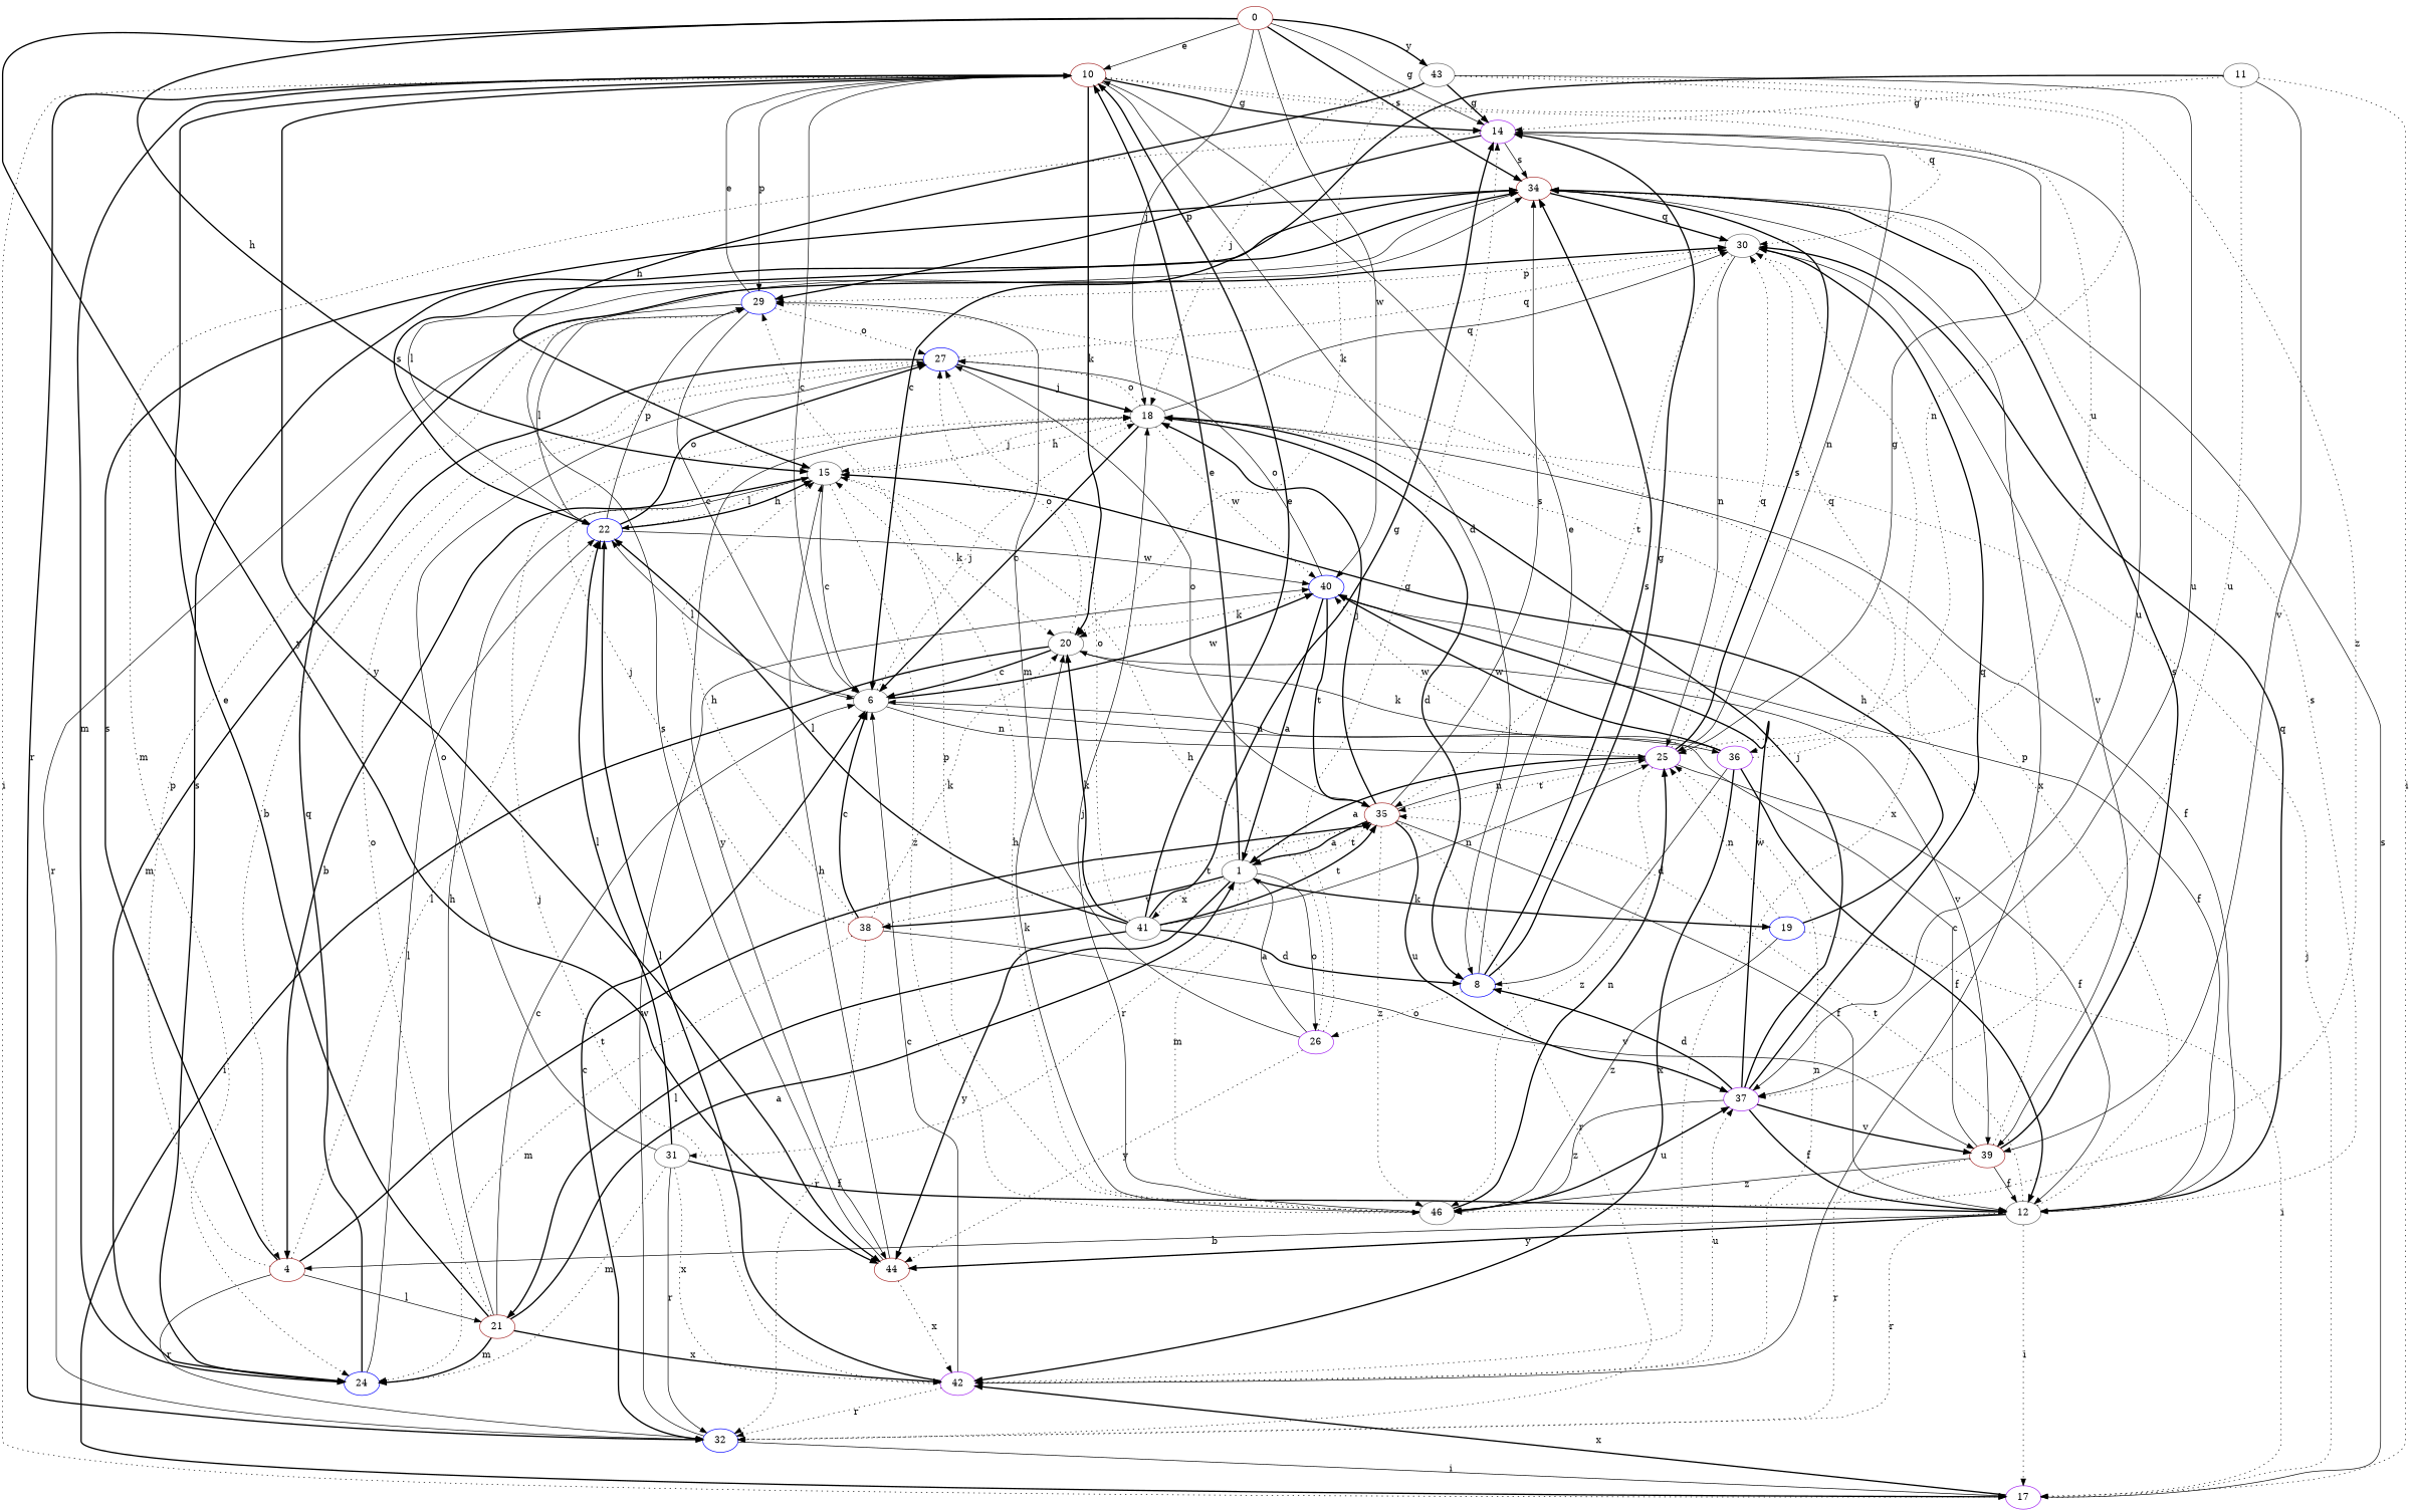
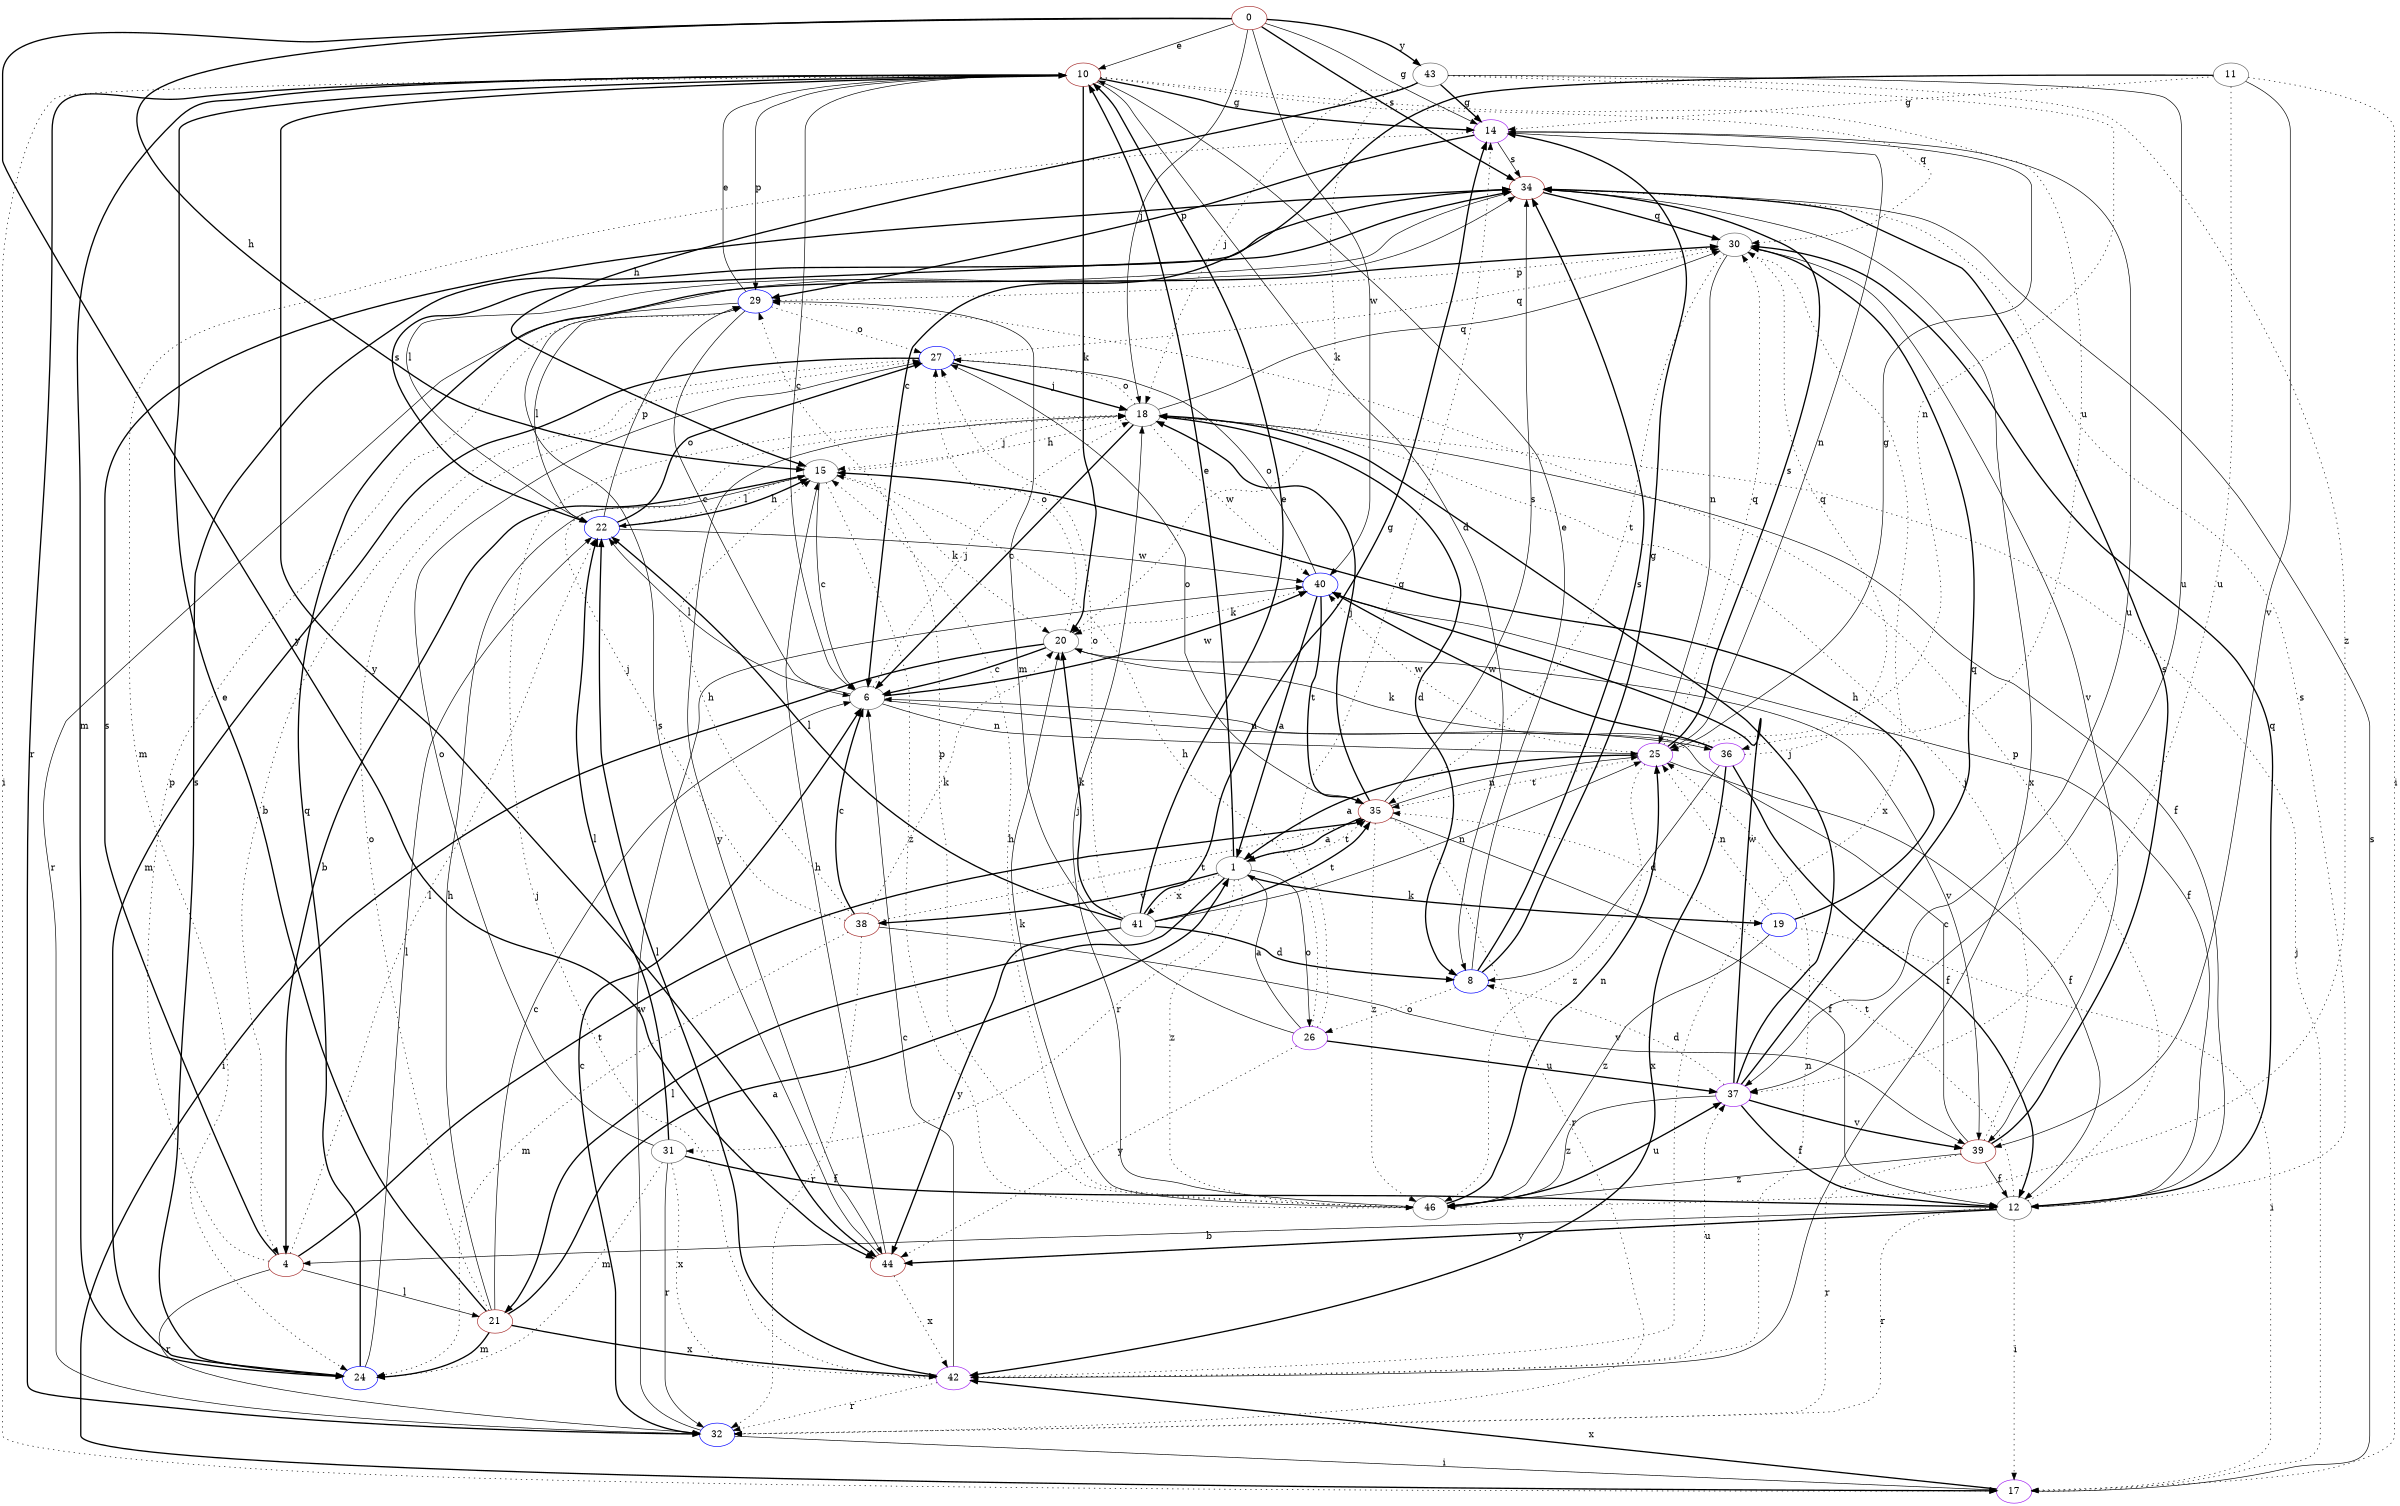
  strict digraph {
    node [color=gray40]
    edge [style=bold]
    0 [color=brown]
    10 [color=brown]
    14 [color=purple]
    15
    18
    34 [color=brown]
    40 [color=blue]
    43
    44 [color=brown]
    29 [color=blue]
    32 [color=blue]
    6
    36 [color=purple]
    8 [color=blue]
    17 [color=purple]
    20
    24 [color=blue]
    30
    25 [color=purple]
    37 [color=purple]
    46
    4 [color=brown]
    22 [color=blue]
    12
    27 [color=blue]
    42 [color=purple]
    1
    35 [color=brown]
    19 [color=blue]
    21 [color=brown]
    26 [color=purple]
    31
    38 [color=brown]
    41
    11
    39 [color=brown]
    0 -> 10 [label=e style=solid]
    0 -> 14 [label=g style=solid]
    0 -> 15 [label=h]
    0 -> 18 [label=j style=solid]
    0 -> 34 [label=s]
    0 -> 40 [label=w style=solid]
    0 -> 43 [label=y]
    0 -> 44 [label=y]
    10 -> 14 [label=g]
    10 -> 44 [label=y]
    10 -> 29 [label=p style=solid]
    10 -> 32 [label=r]
    10 -> 6 [label=c style=solid]
    10 -> 36 [label=u style=dotted]
    10 -> 8 [label=d style=solid]
    10 -> 17 [label=i style=dotted]
    10 -> 20 [label=k]
    10 -> 24 [label=m]
    10 -> 30 [label=q style=dotted]
    14 -> 34 [label=s style=solid]
    14 -> 29 [label=p]
    14 -> 24 [label=m style=dotted]
    14 -> 25 [label=n style=solid]
    14 -> 37 [label=u style=solid]
    15 -> 18 [label=j style=dotted]
    15 -> 6 [label=c style=solid]
    15 -> 20 [label=k style=dotted]
    15 -> 46 [label=z style=dotted]
    15 -> 4 [label=b]
    15 -> 22 [label=l style=dotted]
    18 -> 15 [label=h style=dotted]
    18 -> 40 [label=w style=dotted]
    18 -> 44 [label=y style=solid]
    18 -> 6 [label=c]
    18 -> 8 [label=d]
    18 -> 30 [label=q style=solid]
    18 -> 12 [label=f style=solid]
    18 -> 27 [label=o style=dotted]
    34 -> 30 [label=q]
    34 -> 22 [label=l style=solid]
    34 -> 42 [label=x style=solid]
    40 -> 20 [label=k style=dotted]
    40 -> 12 [label=f style=solid]
    40 -> 27 [label=o style=solid]
    40 -> 1 [label=a]
    40 -> 35 [label=t]
    43 -> 14 [label=g]
    43 -> 15 [label=h]
    43 -> 18 [label=j style=dotted]
    43 -> 20 [label=k style=dotted]
    43 -> 25 [label=n style=dotted]
    43 -> 37 [label=u style=solid]
    43 -> 46 [label=z style=dotted]
    44 -> 15 [label=h style=solid]
    44 -> 34 [label=s style=solid]
    44 -> 42 [label=x style=dotted]
    29 -> 10 [label=e style=solid]
    29 -> 32 [label=r style=solid]
    29 -> 6 [label=c style=solid]
    29 -> 22 [label=l style=solid]
    29 -> 27 [label=o style=dotted]
    32 -> 40 [label=w style=solid]
    32 -> 6 [label=c]
    32 -> 17 [label=i style=solid]
    6 -> 18 [label=j style=dotted]
    6 -> 40 [label=w]
    6 -> 36 [label=u style=solid]
    6 -> 25 [label=n style=solid]
    6 -> 22 [label=l style=solid]
    36 -> 40 [label=w]
    36 -> 8 [label=d style=solid]
    36 -> 20 [label=k style=solid]
    36 -> 30 [label=q style=dotted]
    36 -> 12 [label=f]
    36 -> 42 [label=x]
    8 -> 10 [label=e style=solid]
    8 -> 14 [label=g]
    8 -> 34 [label=s]
    8 -> 26 [label=o style=dotted]
    17 -> 18 [label=j style=dotted]
    17 -> 34 [label=s style=solid]
    17 -> 42 [label=x]
    20 -> 6 [label=c]
    20 -> 17 [label=i]
    20 -> 27 [label=o style=dotted]
    20 -> 39 [label=v style=solid]
    24 -> 34 [label=s]
    24 -> 30 [label=q]
    24 -> 22 [label=l style=solid]
    30 -> 29 [label=p style=dotted]
    30 -> 25 [label=n style=solid]
    30 -> 42 [label=x style=dotted]
    30 -> 35 [label=t style=dotted]
    30 -> 39 [label=v style=solid]
    25 -> 14 [label=g style=solid]
    25 -> 34 [label=s]
    25 -> 40 [label=w style=dotted]
    25 -> 30 [label=q style=dotted]
    25 -> 46 [label=z style=dotted]
    25 -> 12 [label=f style=solid]
    25 -> 1 [label=a]
    25 -> 35 [label=t style=dotted]
    37 -> 18 [label=j]
    37 -> 40 [label=w]
-   37 -> 8 [label=d]
+   37 -> 8 [label=d style=dotted]
    37 -> 30 [label=q]
    37 -> 46 [label=z style=solid]
    37 -> 12 [label=f]
    37 -> 39 [label=v]
    46 -> 15 [label=h style=dotted]
    46 -> 18 [label=j style=solid]
    46 -> 29 [label=p style=dotted]
    46 -> 20 [label=k style=solid]
    46 -> 25 [label=n]
    46 -> 37 [label=u]
    4 -> 34 [label=s]
    4 -> 29 [label=p style=dotted]
    4 -> 32 [label=r style=solid]
    4 -> 22 [label=l style=dotted]
    4 -> 35 [label=t]
    4 -> 21 [label=l style=solid]
    22 -> 15 [label=h]
    22 -> 34 [label=s]
    22 -> 40 [label=w style=solid]
    22 -> 29 [label=p style=solid]
    22 -> 27 [label=o]
    12 -> 34 [label=s style=dotted]
    12 -> 44 [label=y]
    12 -> 29 [label=p style=dotted]
    12 -> 32 [label=r style=dotted]
    12 -> 17 [label=i style=dotted]
    12 -> 30 [label=q]
    12 -> 4 [label=b style=solid]
    12 -> 35 [label=t style=dotted]
    27 -> 18 [label=j]
    27 -> 24 [label=m]
    27 -> 30 [label=q style=dotted]
    27 -> 4 [label=b style=dotted]
    42 -> 18 [label=j style=dotted]
    42 -> 32 [label=r style=dotted]
    42 -> 6 [label=c style=solid]
    42 -> 25 [label=n style=dotted]
    42 -> 37 [label=u style=dotted]
    42 -> 22 [label=l]
    1 -> 10 [label=e]
-   1 -> 46 [label=m style=dotted]
+   1 -> 46 [label=z style=dotted]
    1 -> 35 [label=t style=dotted]
    1 -> 19 [label=k]
    1 -> 21 [label=l]
    1 -> 26 [label=o style=solid]
    1 -> 31 [label=r style=dotted]
    1 -> 38 [label=v]
    1 -> 41 [label=x style=dotted]
    35 -> 18 [label=j]
    35 -> 34 [label=s style=solid]
    35 -> 32 [label=r style=dotted]
    35 -> 25 [label=n style=solid]
    35 -> 46 [label=z style=dotted]
    35 -> 12 [label=f style=solid]
    35 -> 27 [label=o style=solid]
    35 -> 1 [label=a]
    19 -> 15 [label=h]
    19 -> 17 [label=i style=dotted]
    19 -> 25 [label=n style=dotted]
    19 -> 46 [label=z style=solid]
    21 -> 10 [label=e]
    21 -> 15 [label=h style=solid]
    21 -> 6 [label=c style=solid]
    21 -> 24 [label=m]
    21 -> 27 [label=o style=dotted]
    21 -> 42 [label=x]
    21 -> 1 [label=a]
    26 -> 14 [label=g style=dotted]
    26 -> 15 [label=h style=dotted]
    26 -> 44 [label=y style=dotted]
    26 -> 29 [label=m style=solid]
-   35 -> 37 [label=u]
+   26 -> 37 [label=u]
    26 -> 1 [label=a style=solid]
    31 -> 32 [label=r style=solid]
    31 -> 24 [label=m style=dotted]
    31 -> 22 [label=l]
    31 -> 12 [label=f]
    31 -> 27 [label=o style=solid]
    31 -> 42 [label=x style=dotted]
    38 -> 15 [label=h style=dotted]
    38 -> 18 [label=j style=dotted]
    38 -> 32 [label=r style=dotted]
    38 -> 6 [label=c]
    38 -> 20 [label=k style=dotted]
    38 -> 24 [label=m style=dotted]
    38 -> 35 [label=t style=dotted]
    38 -> 39 [label=v style=solid]
    41 -> 10 [label=e]
    41 -> 14 [label=g]
    41 -> 44 [label=y]
    41 -> 8 [label=d]
    41 -> 20 [label=k]
    41 -> 25 [label=n style=solid]
    41 -> 22 [label=l]
    41 -> 27 [label=o style=dotted]
    41 -> 35 [label=t]
    11 -> 14 [label=g style=dotted]
    11 -> 6 [label=c]
    11 -> 17 [label=i style=dotted]
    11 -> 37 [label=u style=dotted]
    11 -> 39 [label=v style=solid]
    39 -> 18 [label=j style=dotted]
    39 -> 34 [label=s]
    39 -> 32 [label=r style=dotted]
    39 -> 6 [label=c style=solid]
    39 -> 46 [label=z style=solid]
    39 -> 12 [label=f style=solid]
  }
